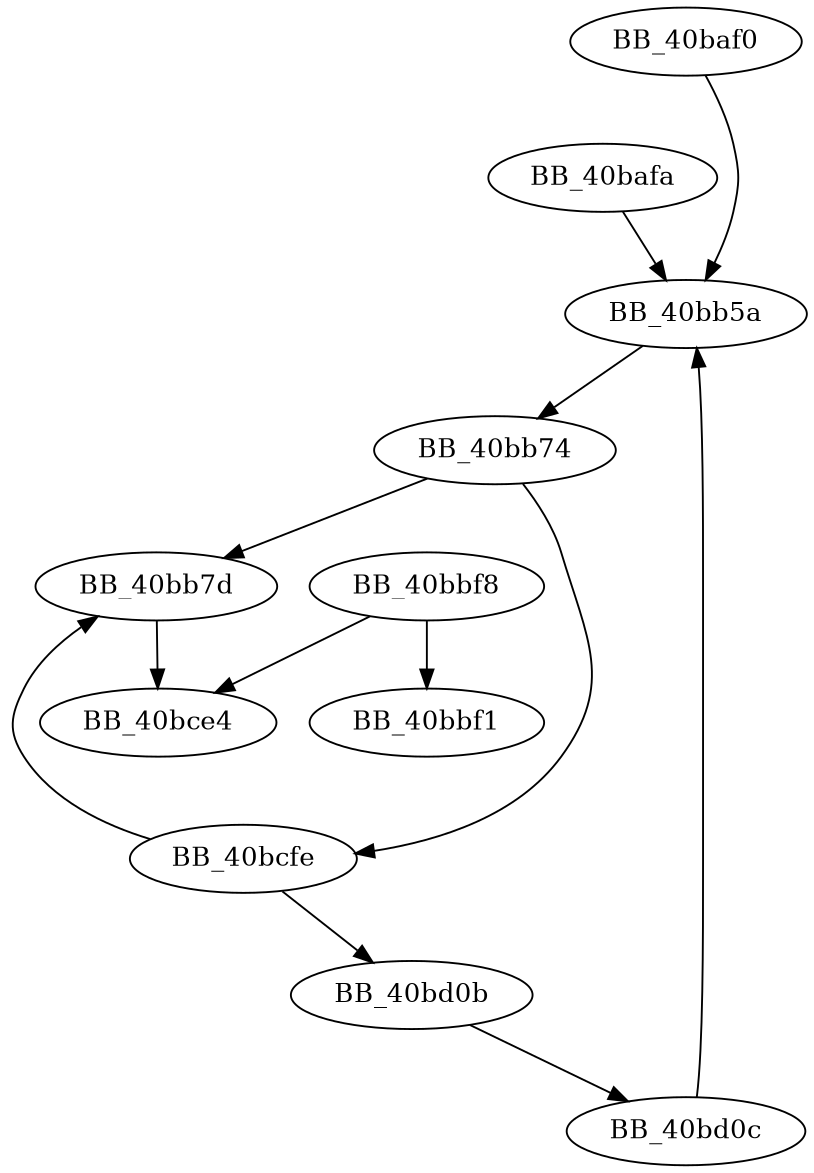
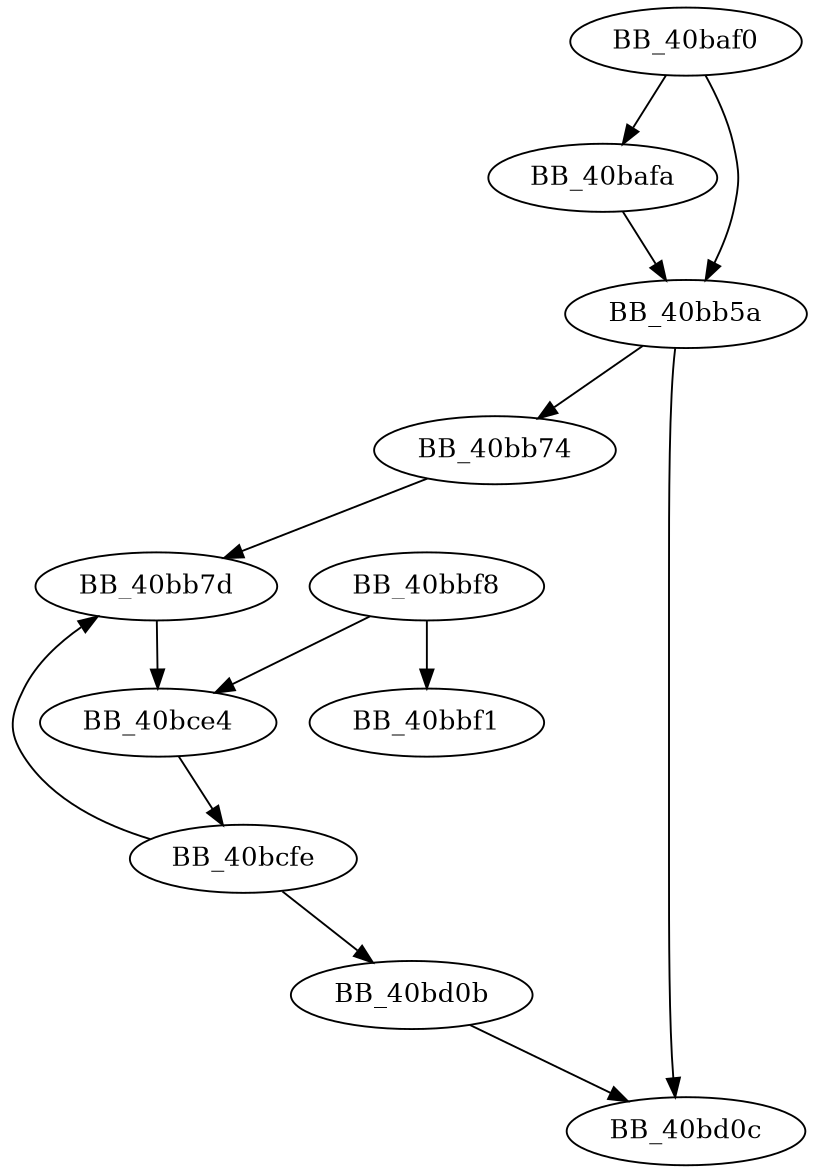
  digraph {
    BB_40baf0
    BB_40bafa
    BB_40bb5a
    BB_40bb74
    BB_40bd0c
    BB_40bb7d
    BB_40bce4
    BB_40bcfe
    n9 [label=BB_40bbf8]
    BB_40bbf1
    BB_40bd0b
+   BB_40baf0 -> BB_40bafa
    BB_40baf0 -> BB_40bb5a
    BB_40bafa -> BB_40bb5a
    BB_40bb5a -> BB_40bb74
-   BB_40bd0c -> BB_40bb5a
+   BB_40bb5a -> BB_40bd0c
    BB_40bb74 -> BB_40bb7d
    BB_40bb7d -> BB_40bce4
-   BB_40bb74 -> BB_40bcfe
+   BB_40bce4 -> BB_40bcfe
    BB_40bcfe -> BB_40bb7d
    BB_40bcfe -> BB_40bd0b
    n9 -> BB_40bce4
    n9 -> BB_40bbf1
    BB_40bd0b -> BB_40bd0c
  }
